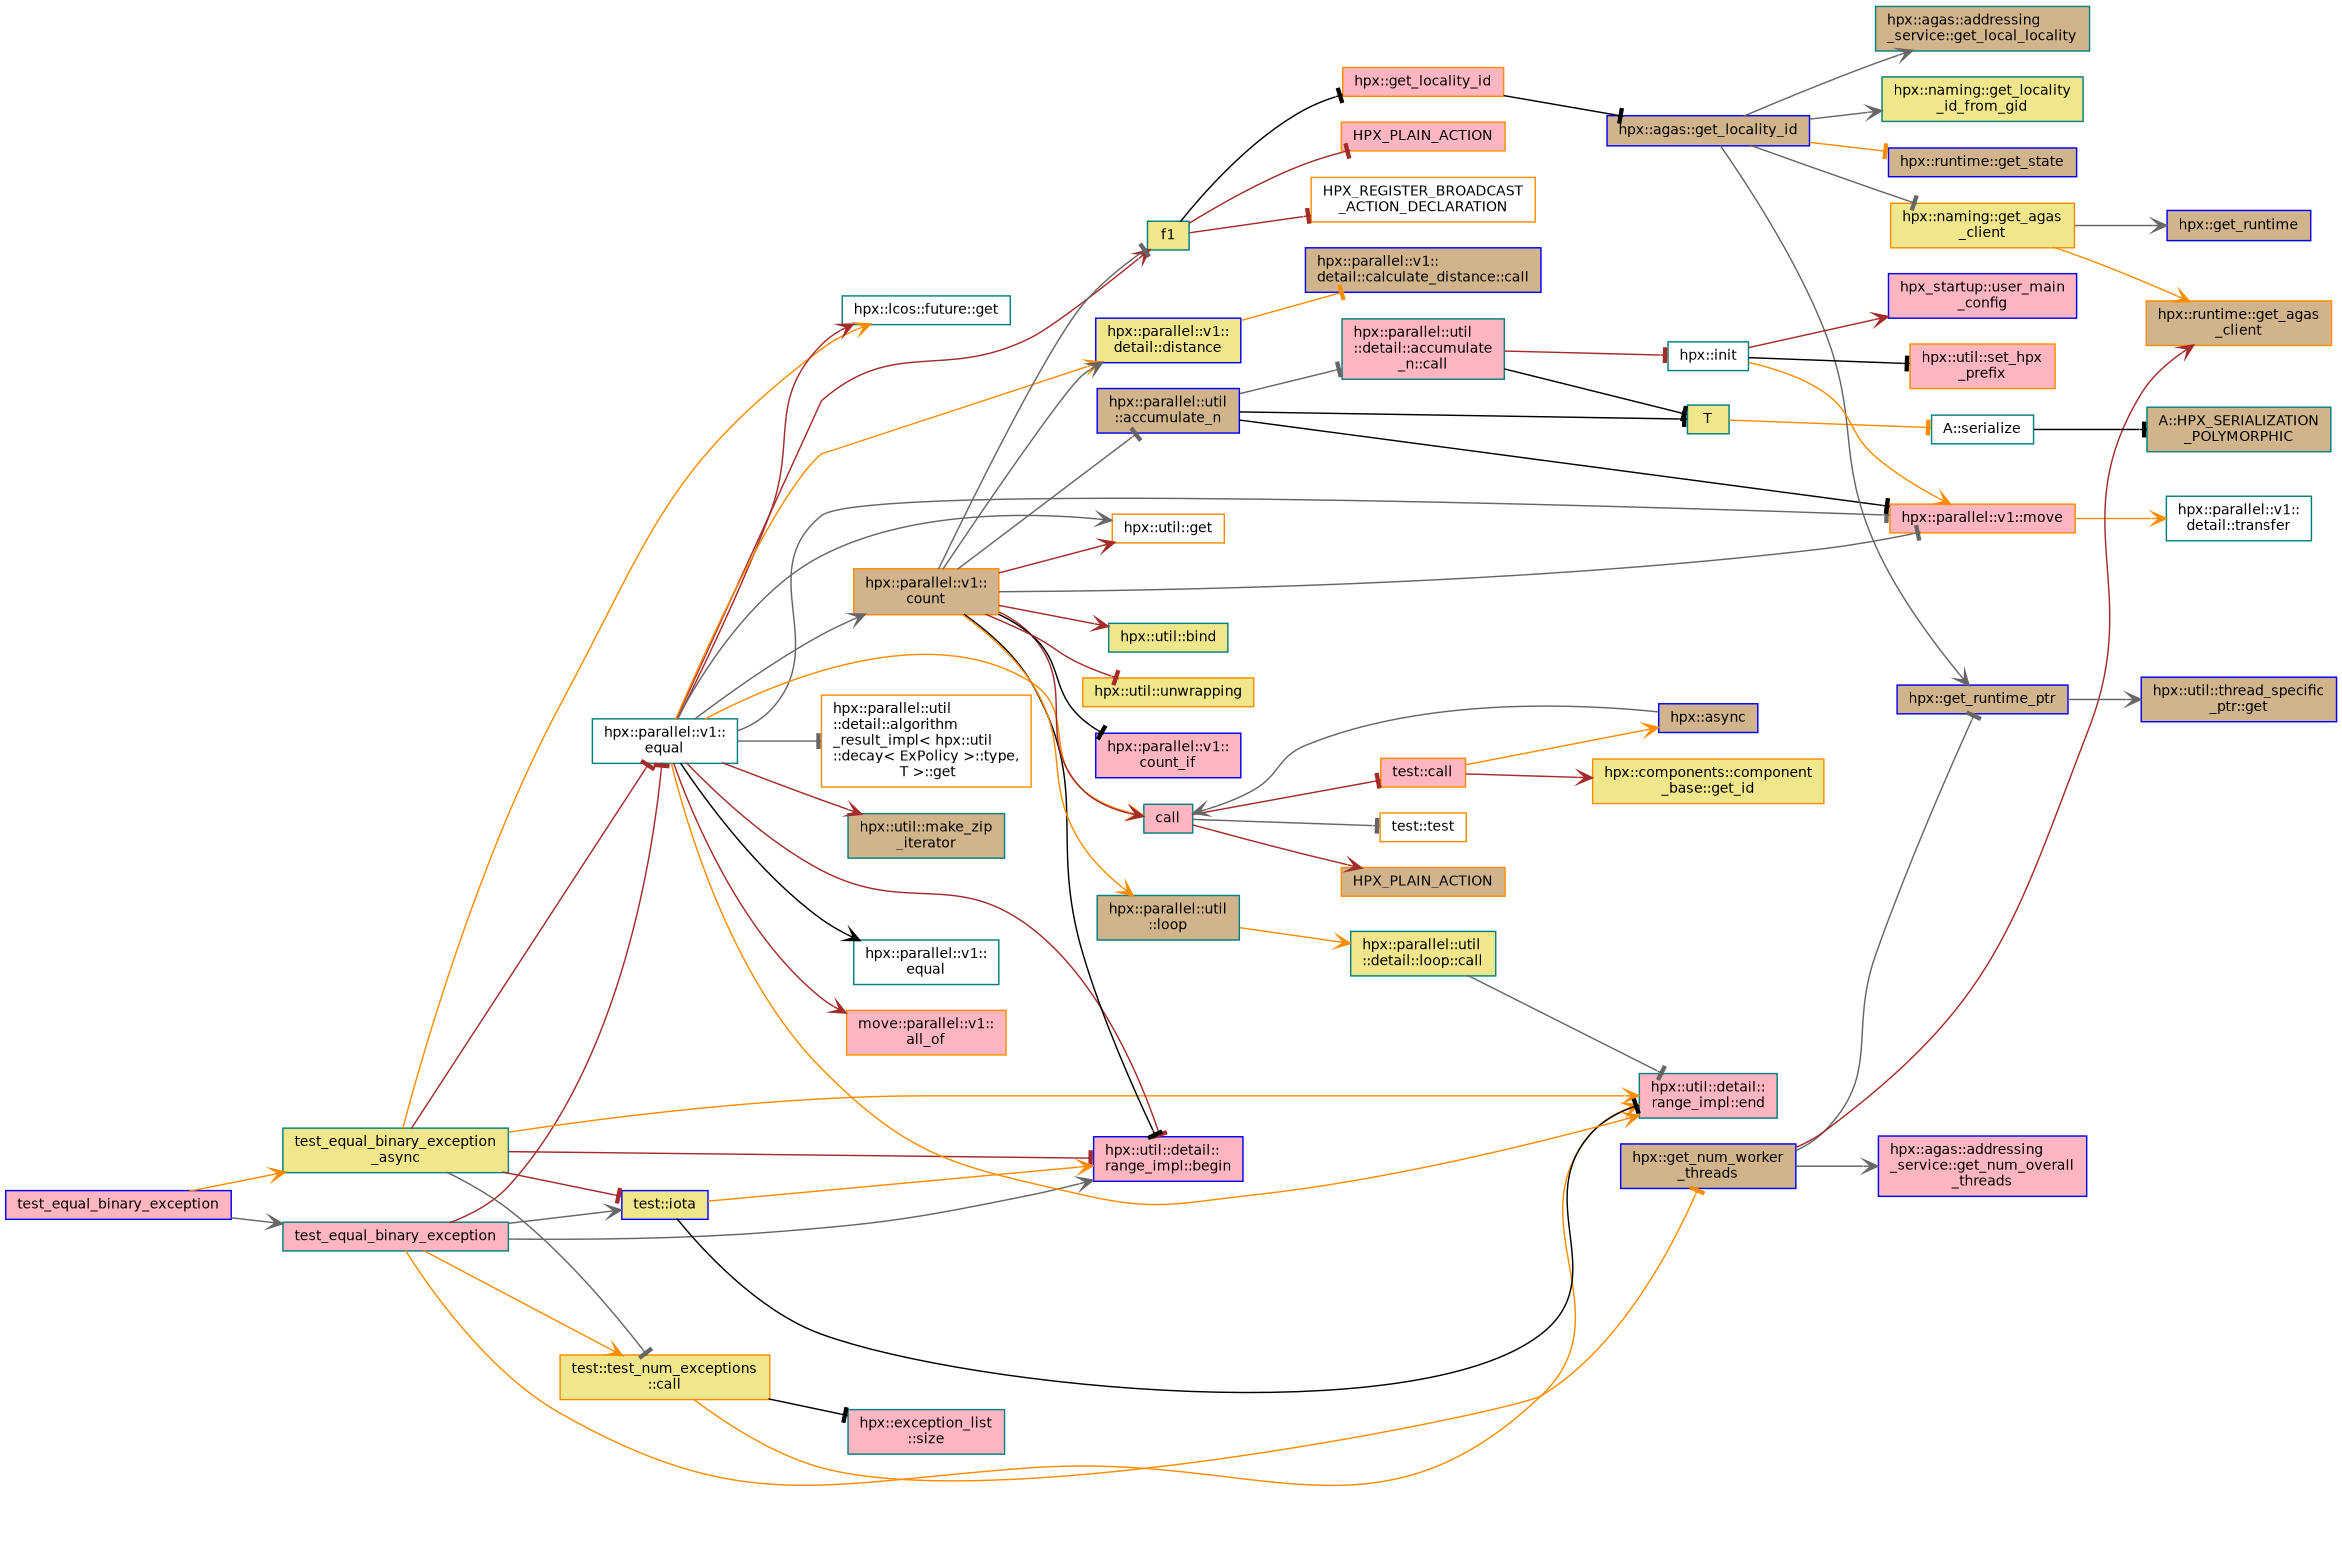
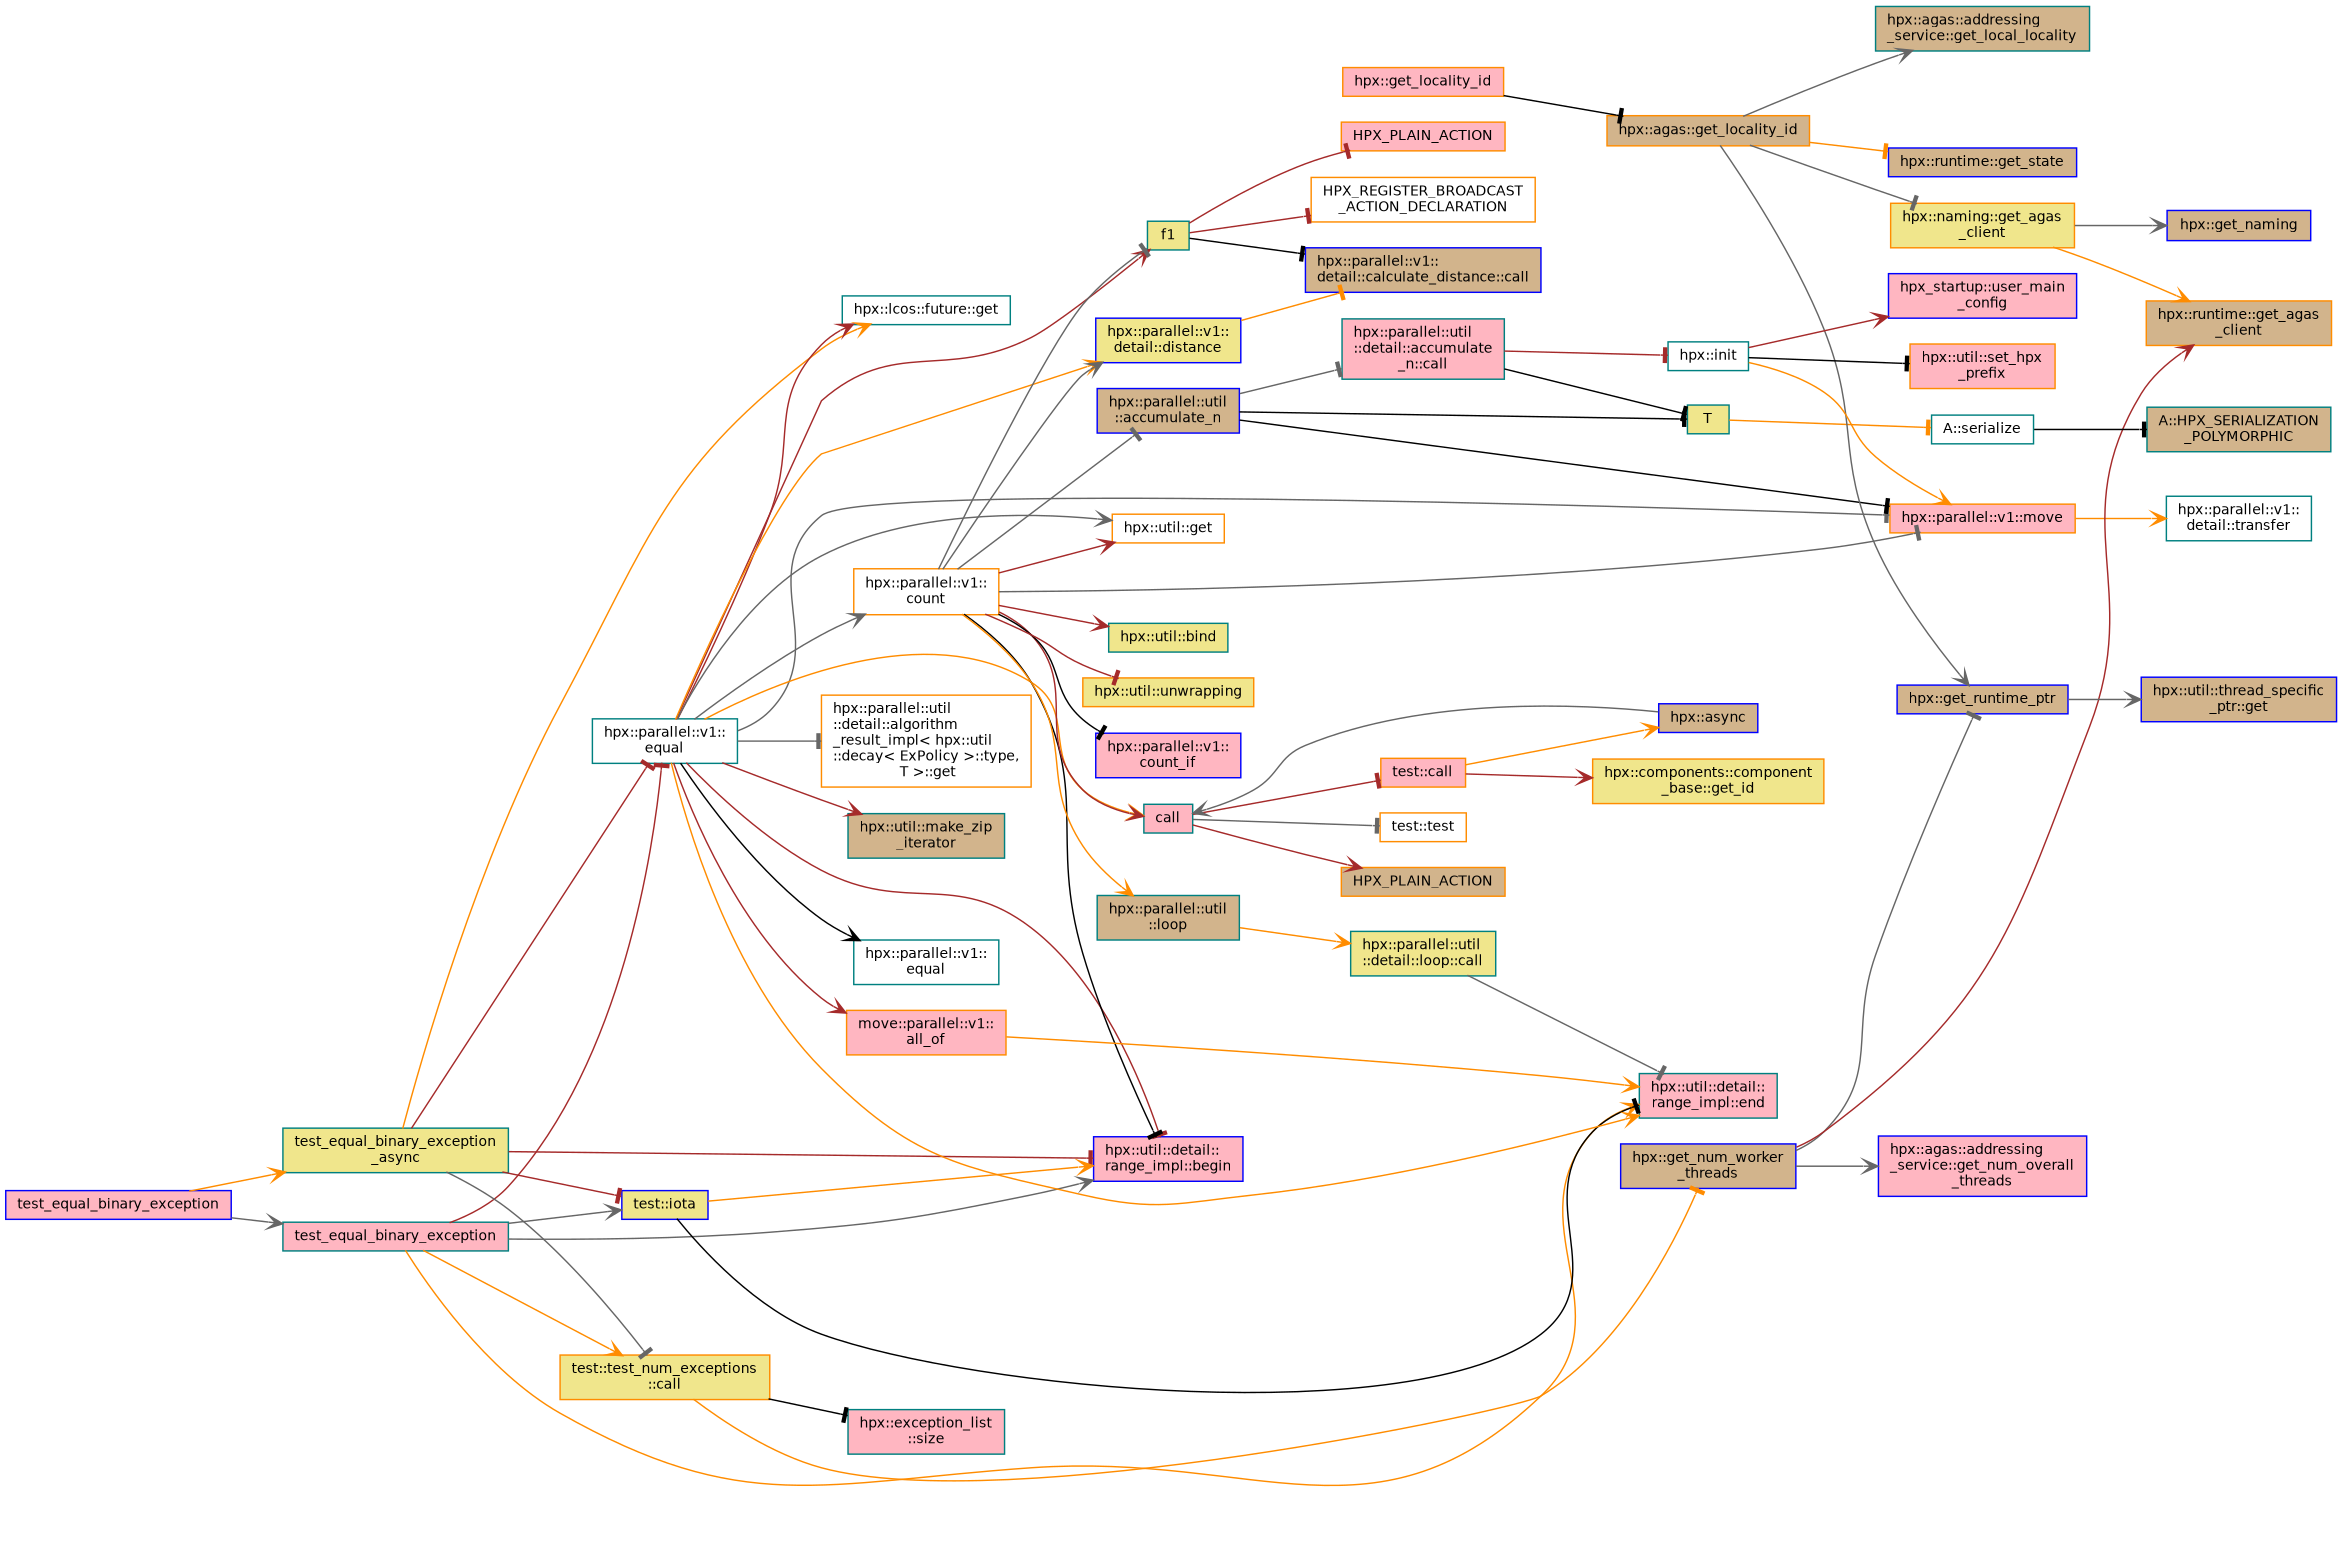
  digraph {
    rankdir=LR
    node [color=teal fillcolor=lightpink fontname=Helvetica fontsize=10 shape=record style=filled]
    edge [arrowhead=vee color=gray40 fontname=Helvetica fontsize=10 labelfontname=Helvetica labelfontsize=10 style=solid]
    n1 [color=blue fontcolor=black height=0.2 label=test_equal_binary_exception width=0.4]
    n2 [height=0.2 label=test_equal_binary_exception width=0.4]
    n3 [fillcolor=khaki height=0.2 label="test_equal_binary_exception\l_async" width=0.4]
    n4 [color=blue fillcolor=khaki height=0.2 label="test::iota" width=0.4]
    n5 [color=blue height=0.2 label="hpx::util::detail::\lrange_impl::begin" width=0.4]
    n6 [height=0.2 label="hpx::util::detail::\lrange_impl::end" width=0.4]
    n7 [fillcolor=white height=0.2 label="hpx::parallel::v1::\lequal" width=0.4]
    n8 [color=darkorange fillcolor=khaki height=0.2 label="test::test_num_exceptions\l::call" width=0.4]
    n9 [fillcolor=white height=0.2 label="hpx::lcos::future::get" width=0.4]
    n10 [fillcolor=white height=0.2 label="hpx::parallel::v1::\lequal" width=0.4]
    n11 [color=darkorange fillcolor=white height=0.2 label="hpx::parallel::util\l::detail::algorithm\l_result_impl\< hpx::util\l::decay\< ExPolicy \>::type,\l T \>::get" width=0.4]
-   n12 [color=darkorange fillcolor=tan height=0.2 label="hpx::parallel::v1::\lcount" width=0.4]
+   n12 [color=darkorange fillcolor=white height=0.2 label="hpx::parallel::v1::\lcount" width=0.4]
    n13 [fillcolor=khaki height=0.2 label=f1 width=0.4]
    n14 [color=darkorange height=0.2 label="hpx::parallel::v1::move" width=0.4]
    n15 [color=darkorange fillcolor=white height=0.2 label="hpx::util::get" width=0.4]
    n16 [height=0.2 label=call width=0.4]
    n17 [color=blue fillcolor=khaki height=0.2 label="hpx::parallel::v1::\ldetail::distance" width=0.4]
    n18 [fillcolor=tan height=0.2 label="hpx::util::make_zip\l_iterator" width=0.4]
    n19 [color=darkorange height=0.2 label="move::parallel::v1::\lall_of" width=0.4]
    n20 [height=0.2 label="hpx::exception_list\l::size" width=0.4]
    n21 [color=blue fillcolor=tan height=0.2 label="hpx::get_num_worker\l_threads" width=0.4]
    n22 [color=blue height=0.2 label="hpx::parallel::v1::\lcount_if" width=0.4]
    n23 [fillcolor=tan height=0.2 label="hpx::parallel::util\l::loop" width=0.4]
    n24 [fillcolor=khaki height=0.2 label="hpx::util::bind" width=0.4]
    n25 [color=darkorange fillcolor=khaki height=0.2 label="hpx::util::unwrapping" width=0.4]
    n26 [color=blue fillcolor=tan height=0.2 label="hpx::parallel::util\l::accumulate_n" width=0.4]
    n27 [color=darkorange height=0.2 label="hpx::get_locality_id" width=0.4]
    n28 [color=darkorange height=0.2 label=HPX_PLAIN_ACTION width=0.4]
    n29 [color=darkorange fillcolor=white height=0.2 label="HPX_REGISTER_BROADCAST\l_ACTION_DECLARATION" width=0.4]
    n30 [fillcolor=white height=0.2 label="hpx::parallel::v1::\ldetail::transfer" width=0.4]
    n31 [color=darkorange fillcolor=white height=0.2 label="test::test" width=0.4]
    n32 [color=darkorange fillcolor=tan height=0.2 label=HPX_PLAIN_ACTION width=0.4]
    n33 [color=darkorange height=0.2 label="test::call" width=0.4]
    n34 [color=blue fillcolor=tan height=0.2 label="hpx::parallel::v1::\ldetail::calculate_distance::call" width=0.4]
    n35 [fillcolor=khaki height=0.2 label="hpx::parallel::util\l::detail::loop::call" width=0.4]
    n36 [height=0.2 label="hpx::parallel::util\l::detail::accumulate\l_n::call" width=0.4]
    n37 [fillcolor=khaki height=0.2 label=T width=0.4]
-   n38 [color=blue fillcolor=tan height=0.2 label="hpx::agas::get_locality_id" width=0.4]
+   n38 [color=darkorange fillcolor=tan height=0.2 label="hpx::agas::get_locality_id" width=0.4]
    n39 [color=blue fillcolor=tan height=0.2 label="hpx::get_runtime_ptr" width=0.4]
    n40 [color=blue fillcolor=tan height=0.2 label="hpx::runtime::get_state" width=0.4]
    n41 [color=darkorange fillcolor=khaki height=0.2 label="hpx::naming::get_agas\l_client" width=0.4]
    n42 [fillcolor=tan height=0.2 label="hpx::agas::addressing\l_service::get_local_locality" width=0.4]
-   n43 [fillcolor=khaki height=0.2 label="hpx::naming::get_locality\l_id_from_gid" width=0.4]
    n44 [color=blue fillcolor=tan height=0.2 label="hpx::util::thread_specific\l_ptr::get" width=0.4]
-   n45 [color=blue fillcolor=tan height=0.2 label="hpx::get_runtime" width=0.4]
+   n45 [color=blue fillcolor=tan height=0.2 label="hpx::get_naming" width=0.4]
    n46 [color=darkorange fillcolor=tan height=0.2 label="hpx::runtime::get_agas\l_client" width=0.4]
    n47 [color=blue fillcolor=tan height=0.2 label="hpx::async" width=0.4]
    n48 [color=darkorange fillcolor=khaki height=0.2 label="hpx::components::component\l_base::get_id" width=0.4]
    n49 [fillcolor=white height=0.2 label="hpx::init" width=0.4]
    n50 [fillcolor=white height=0.2 label="A::serialize" width=0.4]
    n51 [color=darkorange height=0.2 label="hpx::util::set_hpx\l_prefix" width=0.4]
    n52 [color=blue height=0.2 label="hpx_startup::user_main\l_config" width=0.4]
    n53 [fillcolor=tan height=0.2 label="A::HPX_SERIALIZATION\l_POLYMORPHIC" width=0.4]
    n54 [color=blue height=0.2 label="hpx::agas::addressing\l_service::get_num_overall\l_threads" width=0.4]
    n1 -> n2
    n1 -> n3 [color=darkorange]
    n2 -> n4
    n2 -> n5
    n2 -> n6 [color=darkorange]
    n2 -> n7 [arrowhead=tee color=brown]
    n2 -> n8 [color=darkorange]
    n3 -> n4 [arrowhead=tee color=brown]
    n3 -> n5 [arrowhead=tee color=brown]
-   n3 -> n6 [color=darkorange]
+   n19 -> n6 [color=darkorange]
    n3 -> n7 [arrowhead=tee color=brown]
    n3 -> n8 [arrowhead=tee]
    n3 -> n9 [color=darkorange]
    n4 -> n5 [color=darkorange]
    n4 -> n6 [arrowhead=tee color=black]
    n7 -> n5 [arrowhead=tee color=brown]
    n7 -> n6 [color=darkorange]
    n7 -> n9 [color=brown]
    n7 -> n10 [color=black]
    n7 -> n11 [arrowhead=tee]
    n7 -> n12
    n7 -> n13 [color=brown]
    n7 -> n14 [arrowhead=tee]
    n7 -> n15
    n7 -> n16 [color=darkorange]
    n7 -> n17 [color=darkorange]
    n7 -> n18 [color=brown]
    n7 -> n19 [color=brown]
    n8 -> n20 [arrowhead=tee color=black]
    n8 -> n21 [arrowhead=tee color=darkorange]
    n12 -> n5 [arrowhead=tee color=black]
    n12 -> n13 [arrowhead=tee]
    n12 -> n14 [arrowhead=tee]
    n12 -> n15 [color=brown]
    n12 -> n16 [color=brown]
    n12 -> n17
    n12 -> n22 [arrowhead=tee color=black]
    n12 -> n23 [color=darkorange]
    n12 -> n24 [color=brown]
    n12 -> n25 [arrowhead=tee color=brown]
    n12 -> n26 [arrowhead=tee]
-   n13 -> n27 [arrowhead=tee color=black]
+   n13 -> n34 [arrowhead=tee color=black]
    n13 -> n28 [arrowhead=tee color=brown]
    n13 -> n29 [arrowhead=tee color=brown]
    n14 -> n30 [color=darkorange]
    n16 -> n31 [arrowhead=tee]
    n16 -> n32 [color=brown]
    n16 -> n33 [arrowhead=tee color=brown]
    n17 -> n34 [arrowhead=tee color=darkorange]
    n21 -> n39 [arrowhead=tee]
    n21 -> n46 [color=brown]
    n21 -> n54
    n23 -> n35 [color=darkorange]
    n26 -> n14 [arrowhead=tee color=black]
    n26 -> n36 [arrowhead=tee]
    n26 -> n37 [arrowhead=tee color=black]
    n27 -> n38 [arrowhead=tee color=black]
    n33 -> n47 [color=darkorange]
    n33 -> n48 [color=brown]
    n35 -> n6 [arrowhead=tee]
    n36 -> n37 [arrowhead=tee color=black]
    n36 -> n49 [arrowhead=tee color=brown]
    n37 -> n50 [arrowhead=tee color=darkorange]
    n38 -> n39
    n38 -> n40 [arrowhead=tee color=darkorange]
    n38 -> n41 [arrowhead=tee]
    n38 -> n42
-   n38 -> n43
    n39 -> n44
    n41 -> n45
    n41 -> n46 [color=darkorange]
    n47 -> n16
    n49 -> n14 [color=darkorange]
    n49 -> n51 [arrowhead=tee color=black]
    n49 -> n52 [color=brown]
    n50 -> n53 [arrowhead=tee color=black]
  }
